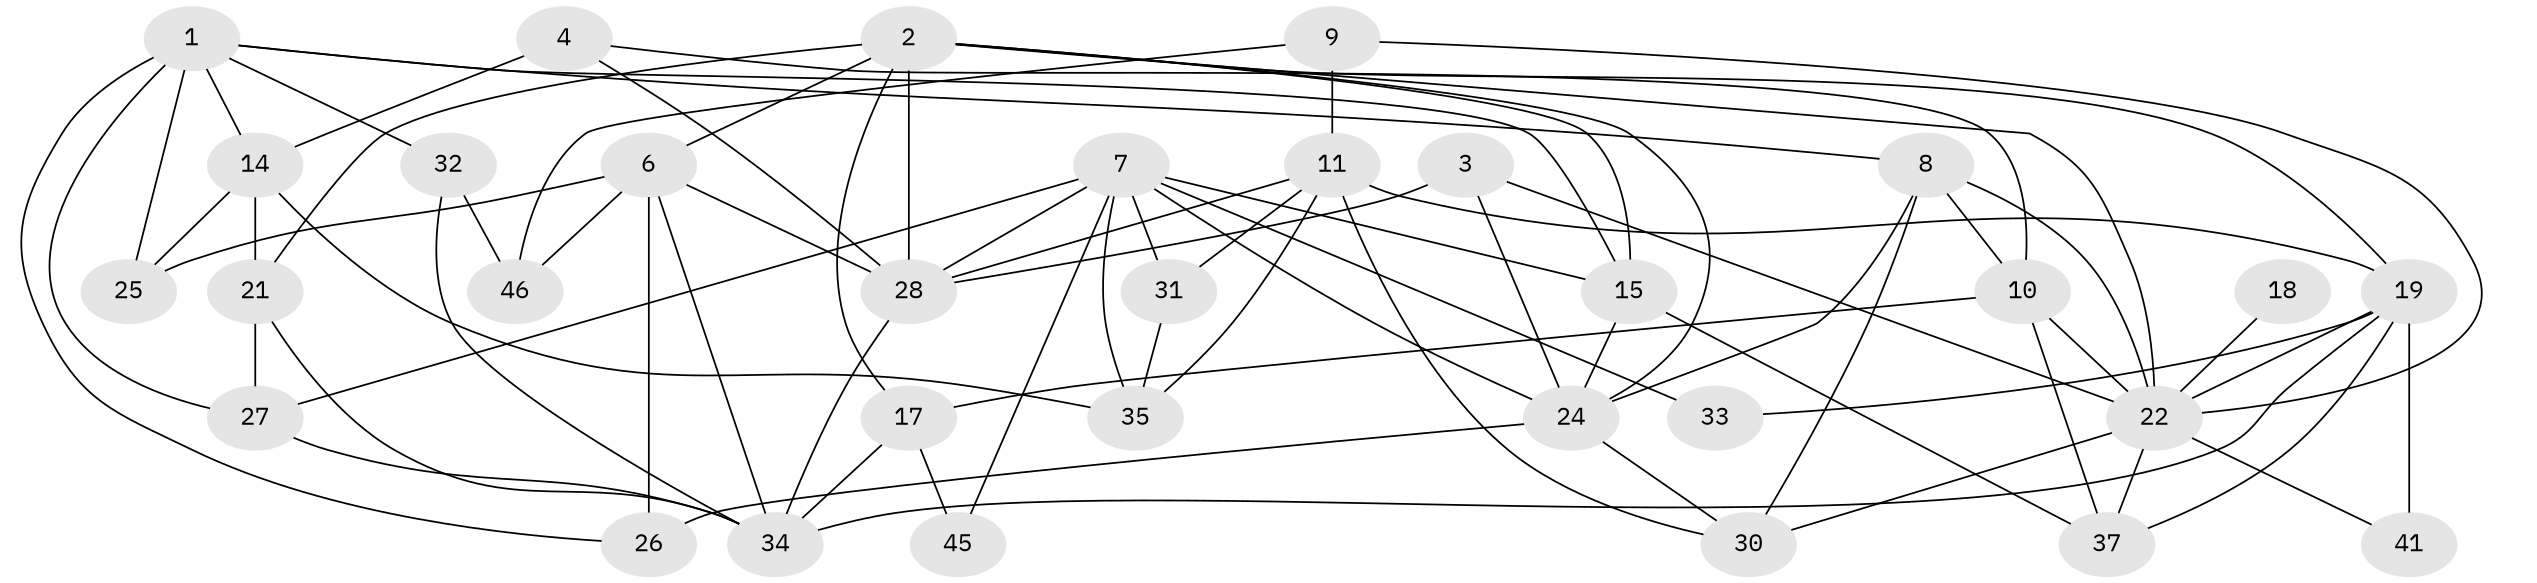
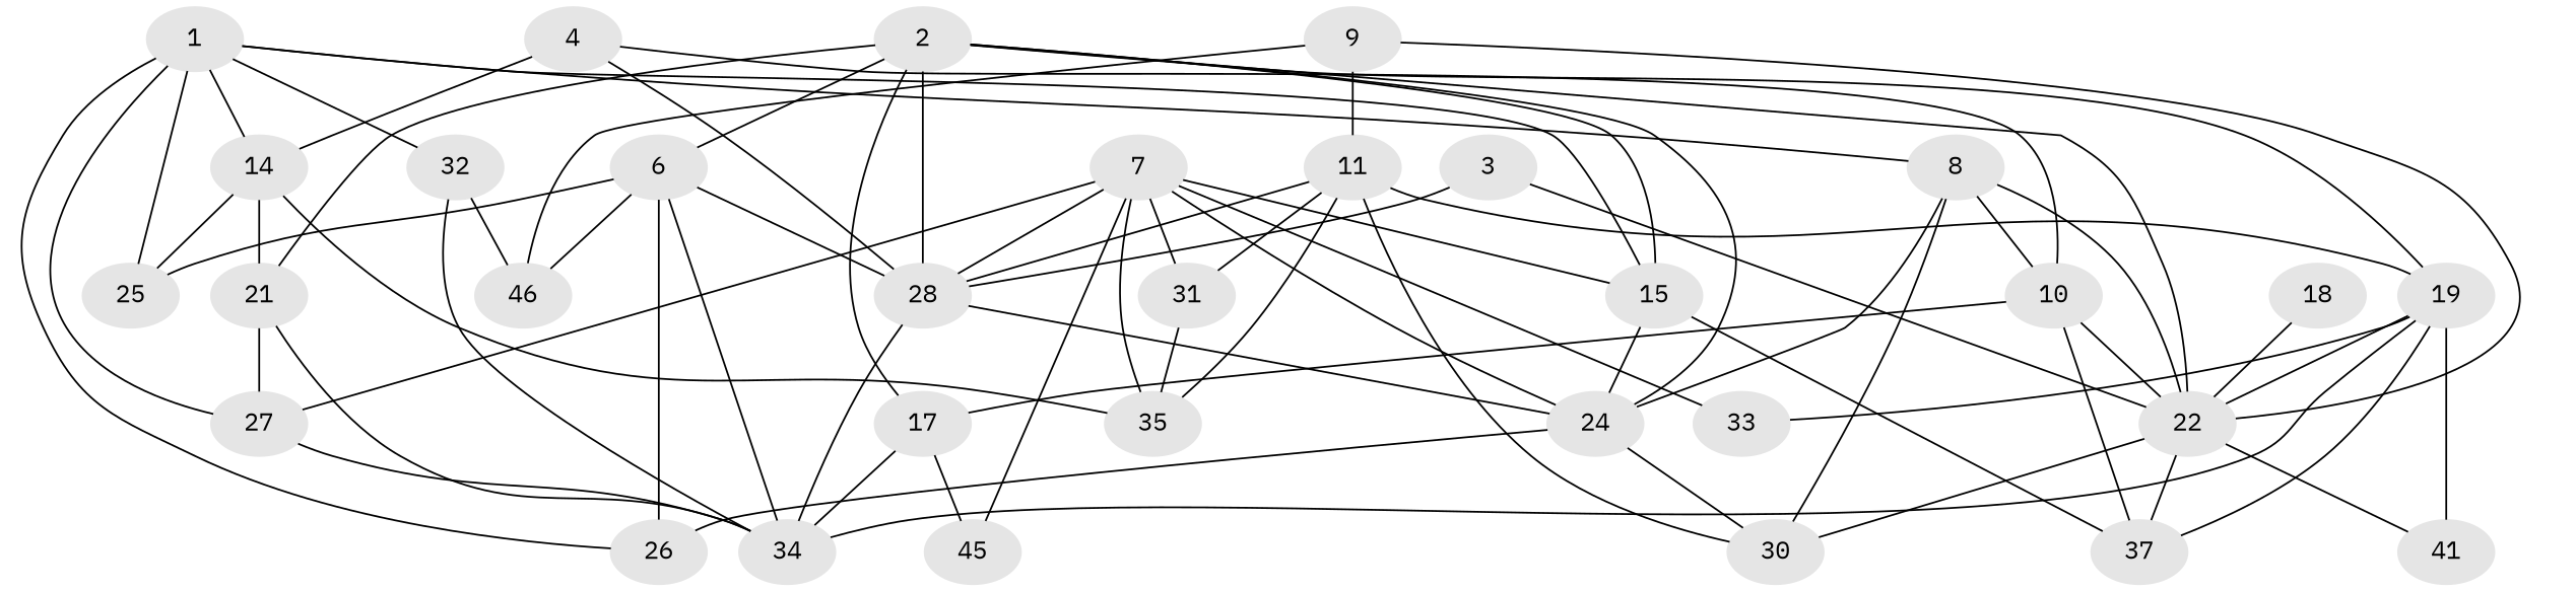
  graph {
    fontname="IBM Plex Mono"
    node [color=gray90 fontname="IBM Plex Mono" style=filled]
    edge [fontname="IBM Plex Mono"]
    1 [super="+12"]
    8 [super="+51"]
    14 [super="+42"]
    15 [super="+29"]
    25 [super="+40"]
    26 [super="+55"]
    27 [super="+38"]
    32 [super="+36"]
    22 [super="+49"]
    24 [super="+52"]
    10 [super="+20"]
    30
    21
    35 [super="+50"]
    37
    34 [super="+53"]
    46
    2 [super="+47"]
    6 [super="+54"]
    17 [super="+44"]
    19 [super="+48"]
    28 [super="+39"]
    45
    33
    41 [super="+43"]
    3
    4 [super="+5"]
    7 [super="+16"]
    31
    11 [super="+13"]
    9
    18
    1 -- 8
    1 -- 14
    1 -- 15
    1 -- 25 [weight=2]
    1 -- 26
    1 -- 27
    1 -- 32
    8 -- 22 [weight=2]
    8 -- 24
    8 -- 10
    8 -- 30
    14 -- 25
    14 -- 21
    14 -- 35
    15 -- 24
    15 -- 37
    27 -- 34
    32 -- 34
    32 -- 46
    22 -- 30
    22 -- 37
    22 -- 41
    24 -- 26
    24 -- 30
    10 -- 22
    10 -- 37
    10 -- 17
    21 -- 27
    21 -- 34
    2 -- 15
    2 -- 22
    2 -- 24
    2 -- 21
    2 -- 6
    2 -- 17
    2 -- 19
    2 -- 28 [weight=2]
    6 -- 25
    6 -- 26
    6 -- 34
    6 -- 46
    6 -- 28
    17 -- 34
    17 -- 45
    19 -- 22
    19 -- 37
    19 -- 34
    19 -- 33
    19 -- 41 [weight=2]
    28 -- 34
    3 -- 22
-   3 -- 24
+   28 -- 24
    3 -- 28
    4 -- 14 [weight=2]
    4 -- 10
    4 -- 28
    7 -- 15
    7 -- 27
    7 -- 24
    7 -- 35
    7 -- 28
    7 -- 45
    7 -- 33
    7 -- 31
    31 -- 35
    11 -- 30
    11 -- 35
    11 -- 19
    11 -- 28
    11 -- 31
    9 -- 22
    9 -- 46
    9 -- 11
    18 -- 22 [weight=2]
  }
